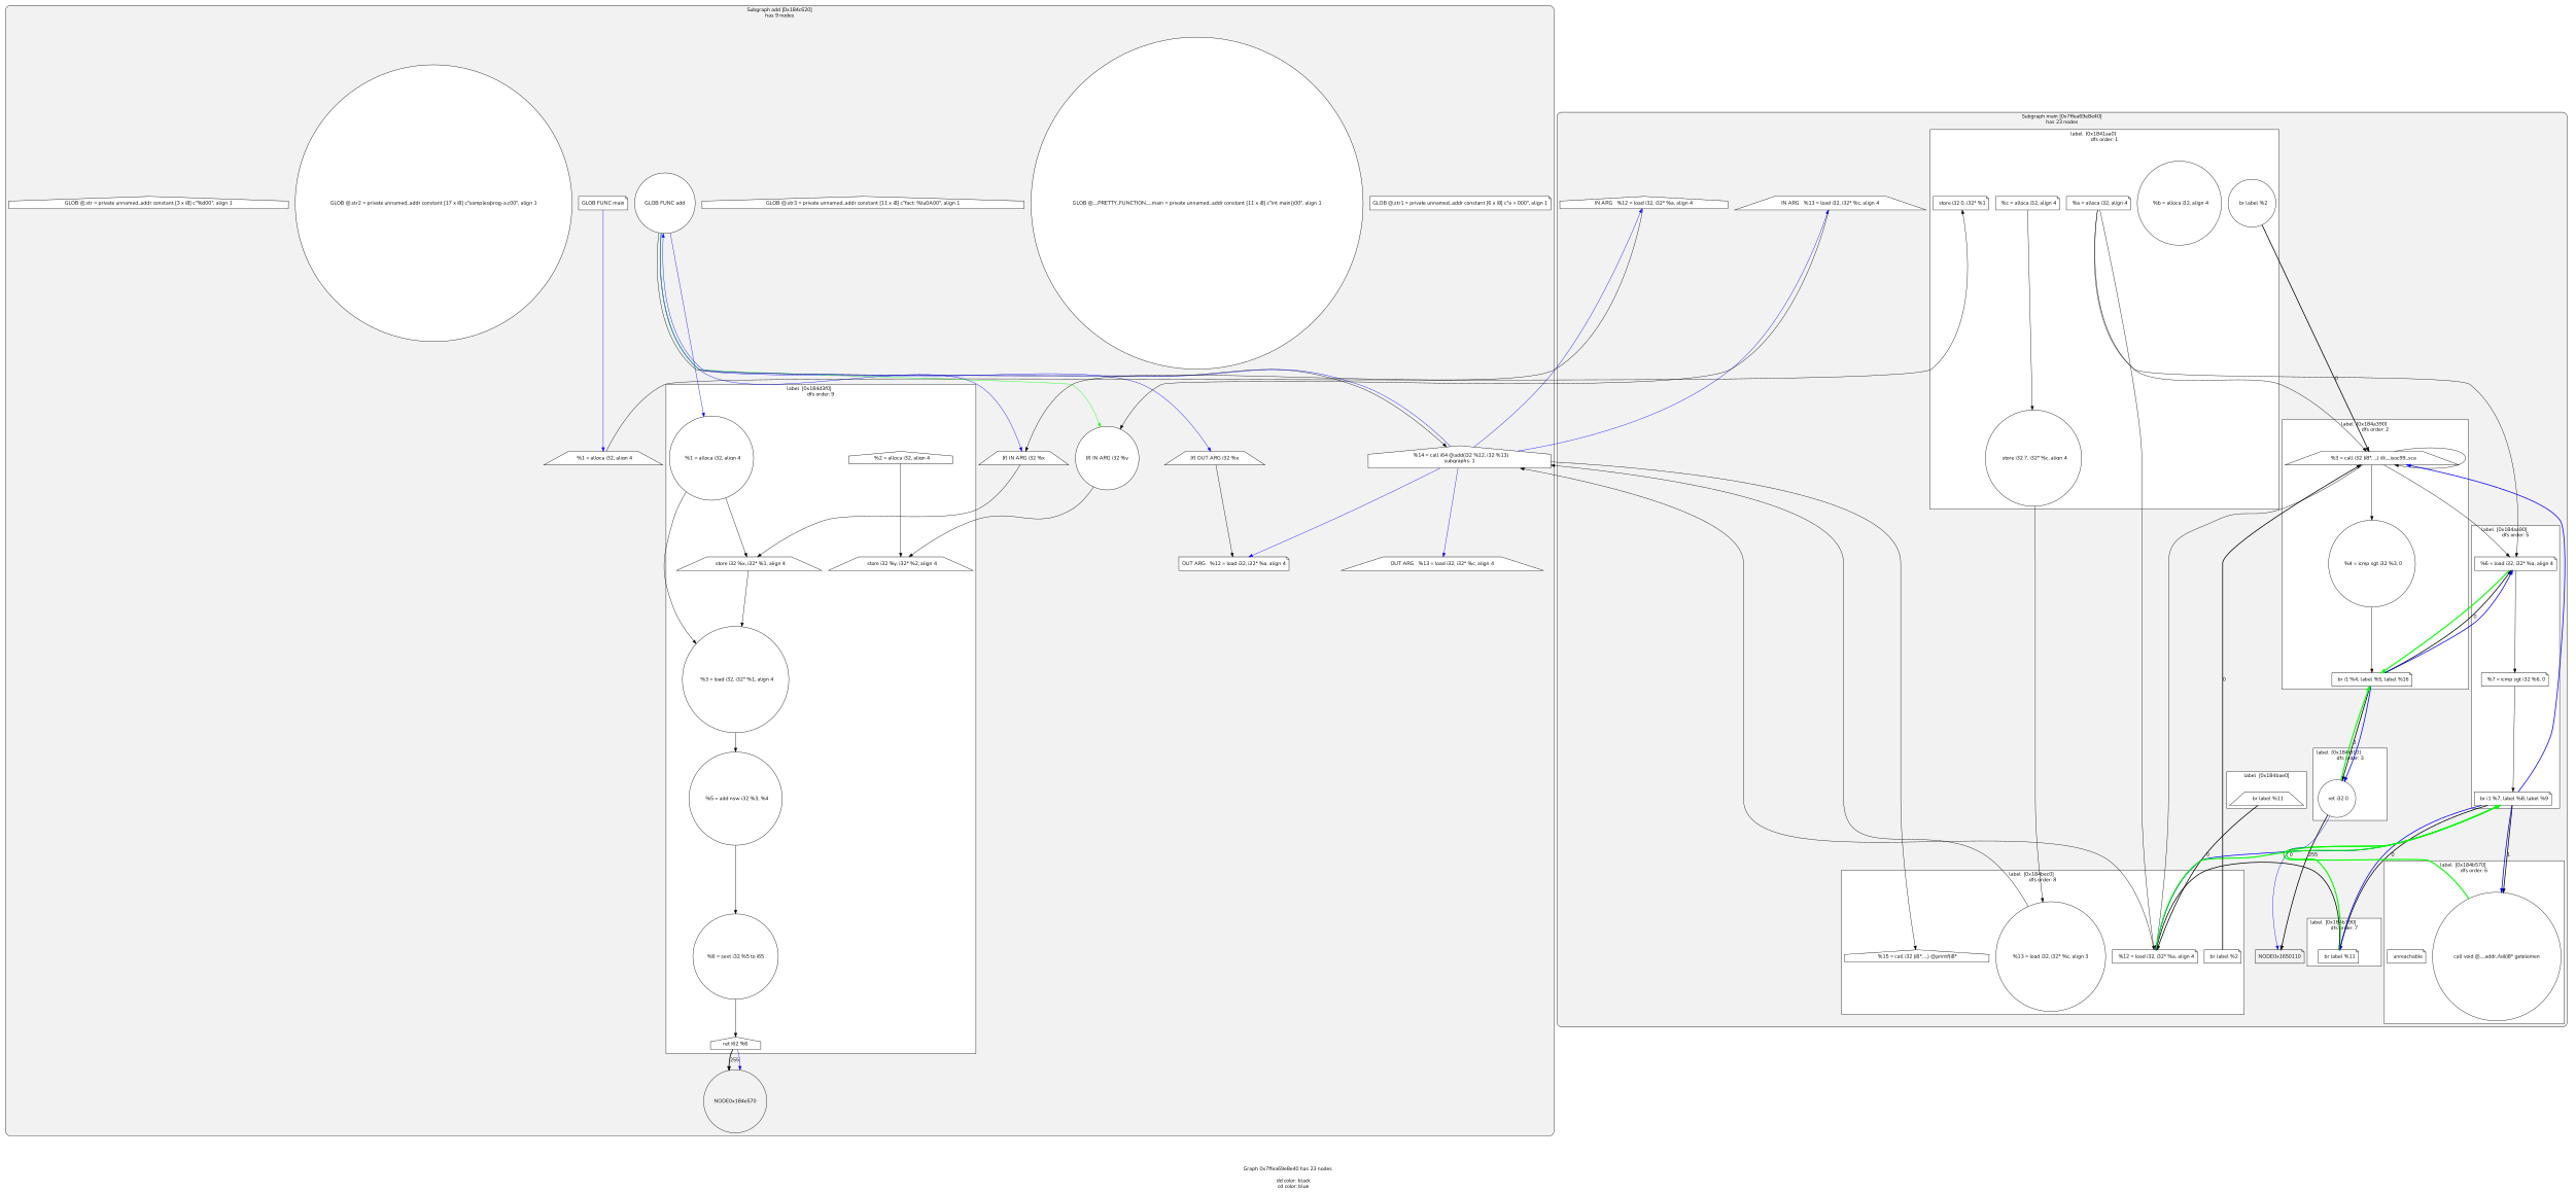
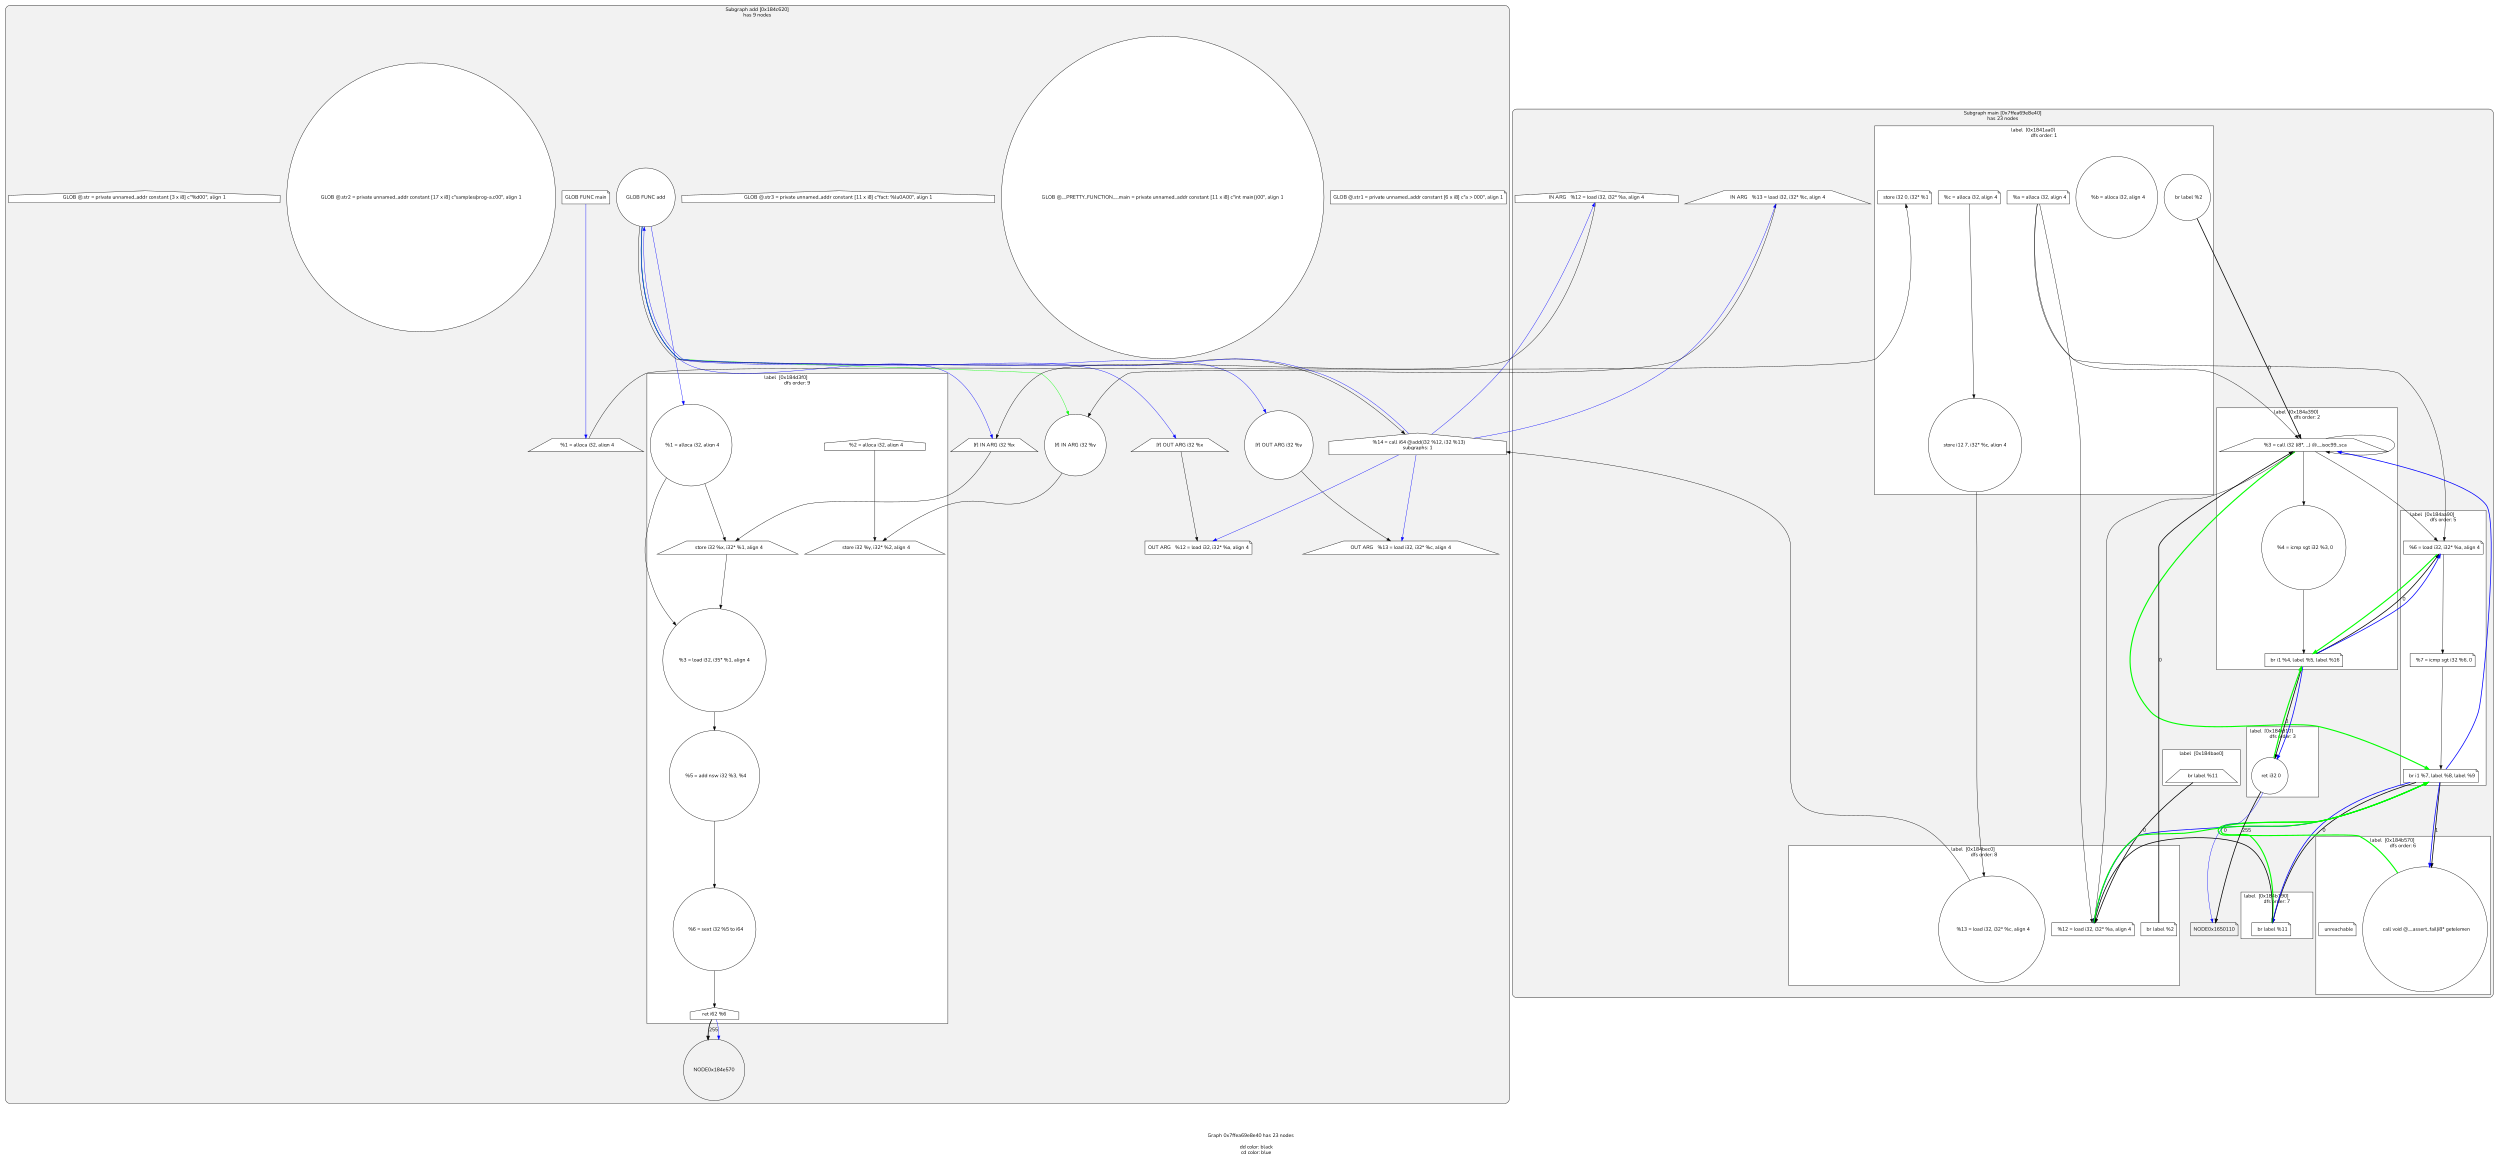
  digraph {
    compound=true
    fontname=Nunito
    label="Graph 0x7ffea69e8e40 has 23 nodes\n\n	dd color: black\n	cd color: blue"
    node [fillcolor=white fontname=Nunito shape=circle style=filled]
    edge [color=black fontname=Nunito]
    n1 [label="  store i32 %x, i32* %1, align 4" shape=trapezium]
    n2 [label="  store i32 %y, i32* %2, align 4" shape=trapezium]
    n3 [label="  %1 = alloca i32, align 4"]
    n4 [label="  %2 = alloca i32, align 4" shape=house]
-   n5 [label="  %3 = load i32, i32* %1, align 4"]
+   n5 [label="%3 = load i32, i35* %1, align 4"]
    n6 [label="  %5 = add nsw i32 %3, %4"]
-   n7 [label="%6 = sext i32 %5 to i65"]
+   n7 [label="  %6 = sext i32 %5 to i64"]
    n8 [label="ret i62 %6" shape=house]
    n9 [label="[f] IN ARG i32 %x" shape=trapezium]
    n10 [label="[f] OUT ARG i32 %x" shape=trapezium]
    n11 [label="OUT ARG   %12 = load i32, i32* %a, align 4" shape=note]
    n12 [label="[f] IN ARG i32 %y"]
+   n13 [label="[f] OUT ARG i32 %y"]
    n14 [label="OUT ARG   %13 = load i32, i32* %c, align 4" shape=trapezium]
    NODE0x184e570 [fillcolor="" style=""]
    n16 [label="GLOB @.str1 = private unnamed_addr constant [6 x i8] c\"a > 0\00\", align 1" shape=note]
    n17 [label="GLOB @__PRETTY_FUNCTION__.main = private unnamed_addr constant [11 x i8] c\"int main()\00\", align 1"]
    n18 [label="GLOB @.str3 = private unnamed_addr constant [11 x i8] c\"fact: %lu\0A\00\", align 1" shape=house]
    n19 [label="GLOB FUNC add"]
    n20 [label="  %14 = call i64 @add(i32 %12, i32 %13)\nsubgraphs: 1" shape=house]
    n21 [label="GLOB FUNC main" shape=note]
    n22 [label="  %1 = alloca i32, align 4" shape=trapezium]
    n23 [label="GLOB @.str2 = private unnamed_addr constant [17 x i8] c\"samples/prog-a.c\00\", align 1"]
    n24 [label="GLOB @.str = private unnamed_addr constant [3 x i8] c\"%d\00\", align 1" shape=house]
    n25 [label="  %a = alloca i32, align 4" shape=note]
    n26 [label="  %b = alloca i32, align 4"]
    n27 [label="  %c = alloca i32, align 4" shape=note]
    n28 [label="  store i32 0, i32* %1" shape=note]
-   n29 [label="  store i32 7, i32* %c, align 4"]
+   n29 [label="store i12 7, i32* %c, align 4"]
    n30 [label="  br label %2"]
    n31 [label="  %3 = call i32 (i8*, ...) @__isoc99_sca" shape=trapezium]
    n32 [label="  %4 = icmp sgt i32 %3, 0"]
    n33 [label="  br i1 %4, label %5, label %16" shape=note]
    n34 [label="  %6 = load i32, i32* %a, align 4" shape=note]
    n35 [label="  %7 = icmp sgt i32 %6, 0" shape=note]
    n36 [label="  br i1 %7, label %8, label %9" shape=note]
    n37 [label="  br label %11" shape=note]
-   n38 [label="call void @__addr_fail(i8* getelemen"]
+   n38 [label="  call void @__assert_fail(i8* getelemen"]
    n39 [label="  unreachable" shape=note]
    n40 [label="  br label %11" shape=trapezium]
    n41 [label="  %12 = load i32, i32* %a, align 4" shape=note]
-   n42 [label="%13 = load i32, i32* %c, align 3"]
-   n43 [label="  %15 = call i32 (i8*, ...) @printf(i8* " shape=house]
+   n42 [label="  %13 = load i32, i32* %c, align 4"]
    n44 [label="  br label %2" shape=note]
    n45 [label="  ret i32 0"]
    n46 [label="IN ARG   %13 = load i32, i32* %c, align 4" shape=trapezium]
    n47 [label="IN ARG   %12 = load i32, i32* %a, align 4" shape=house]
    n48 [label=NODE0x1650110 shape=note fillcolor="" style=""]
    subgraph cluster_1 {
      fillcolor=gray95
      label="Subgraph add [0x184c620]\nhas 9 nodes\n"
      style="filled, rounded"
      n9
      n10
      n11
      n12
+     n13
      n14
      NODE0x184e570
      n16
      n17
      n18
      n19
      n20
      n21
      n22
      n23
      n24
      subgraph cluster_2 {
        fillcolor=white
        label="label  [0x184d3f0]		\ndfs order: 9"
        style=filled
        n1
        n2
        n3
        n4
        n5
        n6
        n7
        n8
      }
    }
    subgraph cluster_3 {
      fillcolor=gray95
      label="Subgraph main [0x7ffea69e8e40]\nhas 23 nodes\n"
      style="filled, rounded"
      n46
      n47
      n48
      subgraph cluster_4 {
        fillcolor=white
        label="label  [0x1841aa0]		\ndfs order: 1"
        style=filled
        n25
        n26
        n27
        n28
        n29
        n30
      }
      subgraph cluster_5 {
        fillcolor=white
        label="label  [0x184a390]		\ndfs order: 2"
        style=filled
        n31
        n32
        n33
      }
      subgraph cluster_6 {
        fillcolor=white
        label="label  [0x184aa90]		\ndfs order: 5"
        style=filled
        n34
        n35
        n36
      }
      subgraph cluster_7 {
        fillcolor=white
        label="label  [0x184b190]		\ndfs order: 7"
        style=filled
        n37
      }
      subgraph cluster_8 {
        fillcolor=white
        label="label  [0x184b570]		\ndfs order: 6"
        style=filled
        n38
        n39
      }
      subgraph cluster_9 {
        fillcolor=white
        label="label  [0x184bae0]"
        style=filled
        n40
      }
      subgraph cluster_10 {
        fillcolor=white
        label="label  [0x184bec0]		\ndfs order: 8"
        style=filled
        n41
        n42
-       n43
        n44
      }
      subgraph cluster_11 {
        fillcolor=white
        label="label  [0x184fd10]		\ndfs order: 3"
        style=filled
        n45
      }
    }
    n1 -> n5 [rank=max]
    n3 -> n1 [rank=max]
    n3 -> n5 [rank=max]
    n4 -> n2 [rank=max]
    n5 -> n6 [rank=max]
    n6 -> n7 [rank=max]
    n7 -> n8 [rank=max]
    n8 -> NODE0x184e570 [label=255 penwidth=2 color=""]
    n8 -> NODE0x184e570 [color=blue]
    n9 -> n1 [rank=max]
    n10 -> n11 [rank=max]
    n12 -> n2 [rank=max]
+   n13 -> n14 [rank=max]
    n19 -> n3 [color=blue]
    n19 -> n9 [color=blue]
    n19 -> n10 [color=blue]
    n19 -> n12 [color=green]
+   n19 -> n13 [color=blue]
    n19 -> n20 [rank=max]
    n20 -> n11 [color=blue]
    n20 -> n14 [color=blue]
    n20 -> n19 [color=blue]
-   n20 -> n43 [rank=max]
    n20 -> n46 [color=blue]
    n20 -> n47 [color=blue]
    n21 -> n22 [color=blue]
    n22 -> n28 [rank=max]
    n25 -> n31 [rank=max]
    n25 -> n34 [rank=max]
    n25 -> n41 [rank=max]
    n27 -> n29 [rank=max]
    n29 -> n42 [rank=max]
    n30 -> n31 [label=0 penwidth=2 color=""]
    n31 -> n31 [rank=max]
    n31 -> n32 [rank=max]
    n31 -> n34 [rank=max]
+   n31 -> n36 [color=green constraint=false penwidth=3]
    n31 -> n41 [rank=max]
    n32 -> n33 [rank=max]
    n33 -> n34 [label=0 penwidth=2 color=""]
    n33 -> n34 [color=blue penwidth=2]
    n33 -> n45 [label=1 penwidth=2 color=""]
    n33 -> n45 [color=blue penwidth=2]
    n34 -> n33 [color=green constraint=false penwidth=3]
    n34 -> n35 [rank=max]
    n35 -> n36 [rank=max]
    n36 -> n31 [color=blue penwidth=2]
    n36 -> n37 [label=0 penwidth=2 color=""]
    n36 -> n37 [color=blue penwidth=2]
    n36 -> n38 [label=1 penwidth=2 color=""]
    n36 -> n38 [color=blue penwidth=2]
    n36 -> n41 [color=blue penwidth=2]
    n37 -> n36 [color=green constraint=false penwidth=3]
    n37 -> n41 [label=0 penwidth=2 color=""]
    n38 -> n36 [color=green constraint=false penwidth=3]
    n40 -> n41 [label=0 penwidth=2 color=""]
-   n41 -> n20 [rank=max]
    n41 -> n36 [color=green constraint=false penwidth=3]
    n42 -> n20 [rank=max]
    n44 -> n31 [label=0 penwidth=2 color=""]
    n45 -> n33 [color=green constraint=false penwidth=3]
    n45 -> n48 [label=255 penwidth=2 color=""]
    n45 -> n48 [color=blue]
    n46 -> n12 [rank=max]
    n47 -> n9 [rank=max]
  }
